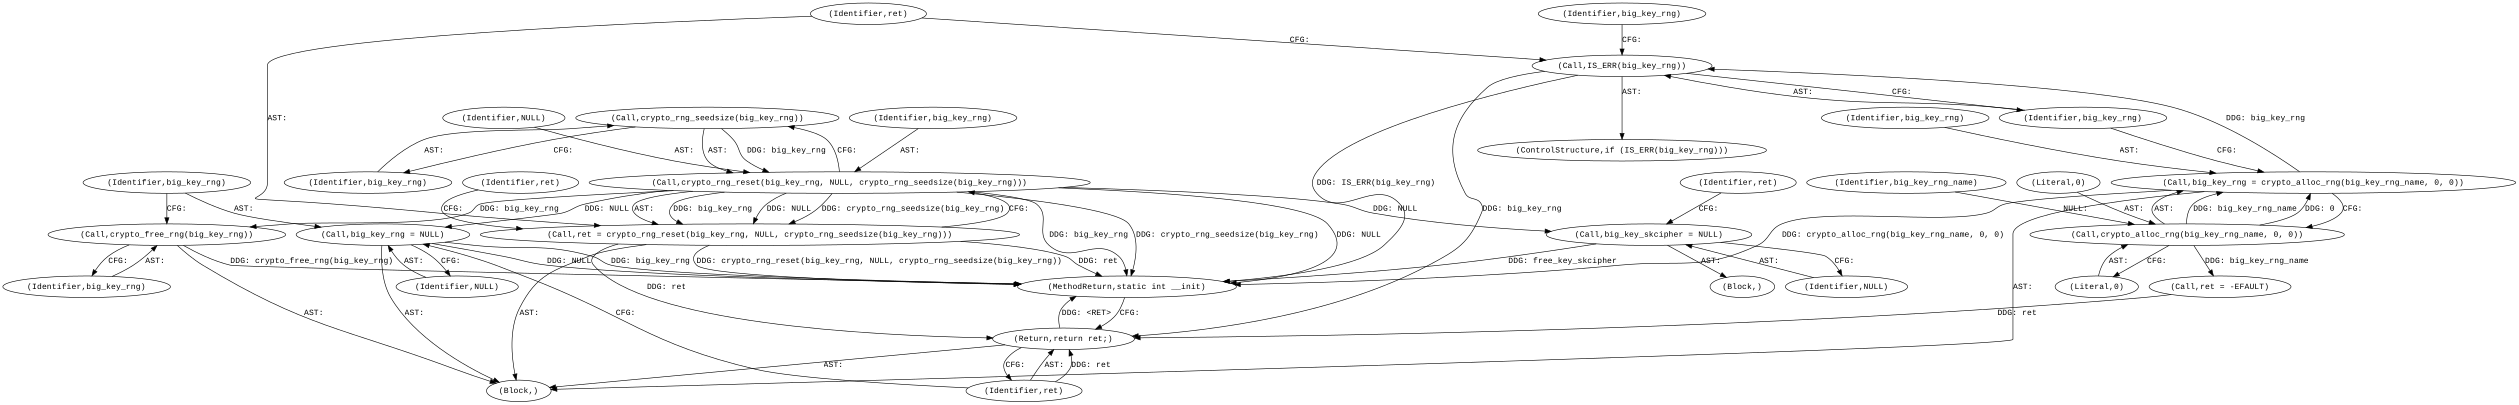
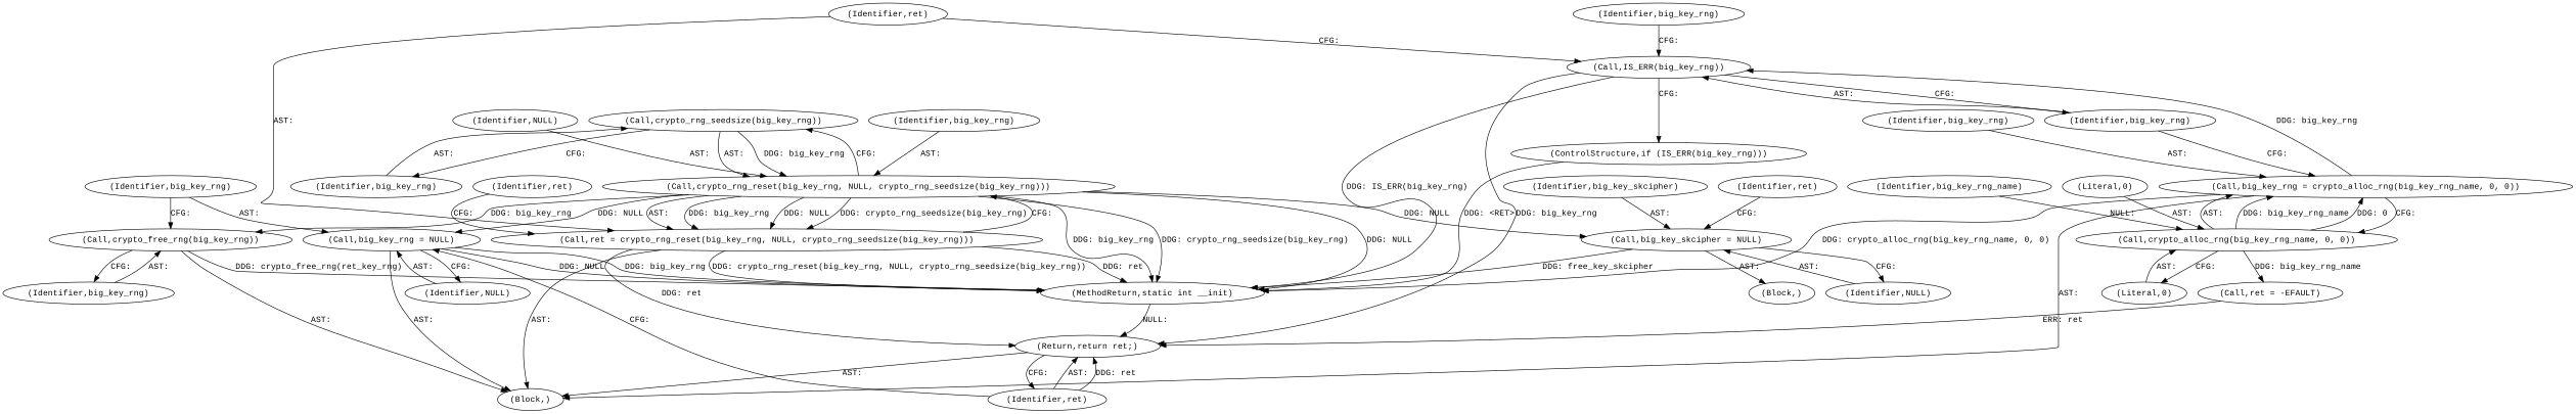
  digraph {
    fontname="Liberation Mono"
    node [fontname="Liberation Mono"]
    edge [fontname="Liberation Mono"]
    n1 [label="(Call,crypto_rng_seedsize(big_key_rng))"]
    n2 [label="(Call,crypto_rng_reset(big_key_rng, NULL, crypto_rng_seedsize(big_key_rng)))"]
    n3 [label="(Identifier,big_key_rng)"]
    n4 [label="(MethodReturn,static int __init)"]
    n5 [label="(Call,ret = crypto_rng_reset(big_key_rng, NULL, crypto_rng_seedsize(big_key_rng)))"]
    n6 [label="(Call,big_key_skcipher = NULL)"]
    n7 [label="(Call,crypto_free_rng(big_key_rng))"]
    n8 [label="(Call,big_key_rng = NULL)"]
    n9 [label="(Call,IS_ERR(big_key_rng))"]
    n10 [label="(Identifier,big_key_rng)"]
    n11 [label="(ControlStructure,if (IS_ERR(big_key_rng)))"]
    n12 [label="(Return,return ret;)"]
    n13 [label="(Call,big_key_rng = crypto_alloc_rng(big_key_rng_name, 0, 0))"]
    n14 [label="(Call,crypto_alloc_rng(big_key_rng_name, 0, 0))"]
    n15 [label="(Block,)"]
    n16 [label="(Literal,0)"]
    n17 [label="(Call,ret = -EFAULT)"]
    n18 [label="(Block,)"]
    n19 [label="(Identifier,NULL)"]
    n20 [label="(Identifier,big_key_rng)"]
    n21 [label="(Identifier,NULL)"]
    n22 [label="(Identifier,ret)"]
    n23 [label="(Identifier,big_key_rng)"]
    n24 [label="(Identifier,big_key_rng_name)"]
    n25 [label="(Identifier,ret)"]
    n26 [label="(Literal,0)"]
    n27 [label="(Identifier,big_key_rng)"]
    n28 [label="(Identifier,ret)"]
    n29 [label="(Identifier,big_key_rng)"]
+   n30 [label="(Identifier,big_key_skcipher)"]
    n31 [label="(Identifier,big_key_rng)"]
    n32 [label="(Identifier,NULL)"]
    n33 [label="(Identifier,ret)"]
    n1 -> n2 [label="AST: "]
    n1 -> n2 [label="DDG: big_key_rng"]
    n1 -> n3 [label="CFG: "]
    n2 -> n1 [label="CFG: "]
    n2 -> n4 [label="DDG: NULL"]
    n2 -> n4 [label="DDG: big_key_rng"]
    n2 -> n4 [label="DDG: crypto_rng_seedsize(big_key_rng)"]
    n2 -> n5 [label="AST: "]
    n2 -> n5 [label="DDG: big_key_rng"]
    n2 -> n5 [label="DDG: NULL"]
    n2 -> n5 [label="DDG: crypto_rng_seedsize(big_key_rng)"]
    n2 -> n6 [label="DDG: NULL"]
    n2 -> n7 [label="DDG: big_key_rng"]
    n2 -> n8 [label="DDG: NULL"]
    n3 -> n1 [label="AST: "]
-   n4 -> n12 [label="CFG: "]
+   n4 -> n12 [label="NULL: "]
    n5 -> n2 [label="CFG: "]
    n5 -> n4 [label="DDG: ret"]
    n5 -> n4 [label="DDG: crypto_rng_reset(big_key_rng, NULL, crypto_rng_seedsize(big_key_rng))"]
    n5 -> n12 [label="DDG: ret"]
    n5 -> n15 [label="AST: "]
    n6 -> n4 [label="DDG: free_key_skcipher"]
    n6 -> n18 [label="AST: "]
    n6 -> n19 [label="CFG: "]
-   n7 -> n4 [label="DDG: crypto_free_rng(big_key_rng)"]
+   n7 -> n4 [label="DDG: crypto_free_rng(ret_key_rng)"]
    n7 -> n15 [label="AST: "]
    n7 -> n20 [label="CFG: "]
    n8 -> n4 [label="DDG: NULL"]
    n8 -> n4 [label="DDG: big_key_rng"]
    n8 -> n15 [label="AST: "]
    n8 -> n21 [label="CFG: "]
    n9 -> n4 [label="DDG: IS_ERR(big_key_rng)"]
    n9 -> n10 [label="CFG: "]
-   n9 -> n11 [label="AST: "]
+   n9 -> n11 [label="CFG: "]
    n9 -> n12 [label="DDG: big_key_rng"]
    n10 -> n9 [label="AST: "]
    n10 -> n13 [label="CFG: "]
-   n12 -> n4 [label="DDG: <RET>"]
+   n11 -> n4 [label="DDG: <RET>"]
    n12 -> n15 [label="AST: "]
    n12 -> n22 [label="CFG: "]
    n13 -> n4 [label="DDG: crypto_alloc_rng(big_key_rng_name, 0, 0)"]
    n13 -> n9 [label="DDG: big_key_rng"]
    n13 -> n14 [label="CFG: "]
    n13 -> n15 [label="AST: "]
    n14 -> n13 [label="AST: "]
    n14 -> n13 [label="DDG: big_key_rng_name"]
    n14 -> n13 [label="DDG: 0"]
    n14 -> n16 [label="CFG: "]
    n14 -> n17 [label="DDG: big_key_rng_name"]
    n16 -> n14 [label="AST: "]
-   n17 -> n12 [label="DDG: ret"]
+   n17 -> n12 [label="ERR: ret"]
    n19 -> n6 [label="AST: "]
    n20 -> n7 [label="AST: "]
    n21 -> n8 [label="AST: "]
    n22 -> n8 [label="CFG: "]
    n22 -> n12 [label="AST: "]
    n22 -> n12 [label="DDG: ret"]
    n23 -> n7 [label="CFG: "]
    n23 -> n8 [label="AST: "]
    n24 -> n14 [label="NULL: "]
    n25 -> n5 [label="AST: "]
    n25 -> n9 [label="CFG: "]
    n26 -> n14 [label="AST: "]
    n27 -> n2 [label="AST: "]
    n28 -> n5 [label="CFG: "]
    n29 -> n13 [label="AST: "]
+   n30 -> n6 [label="AST: "]
    n31 -> n9 [label="CFG: "]
    n32 -> n2 [label="AST: "]
    n33 -> n6 [label="CFG: "]
  }
